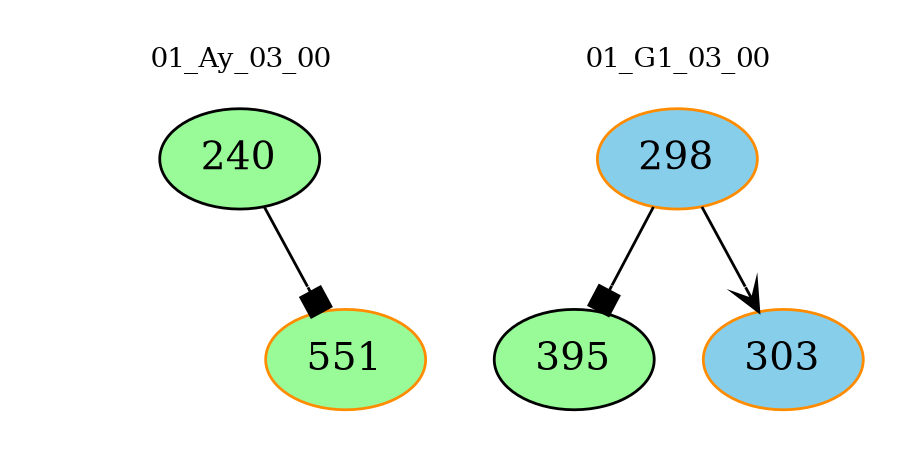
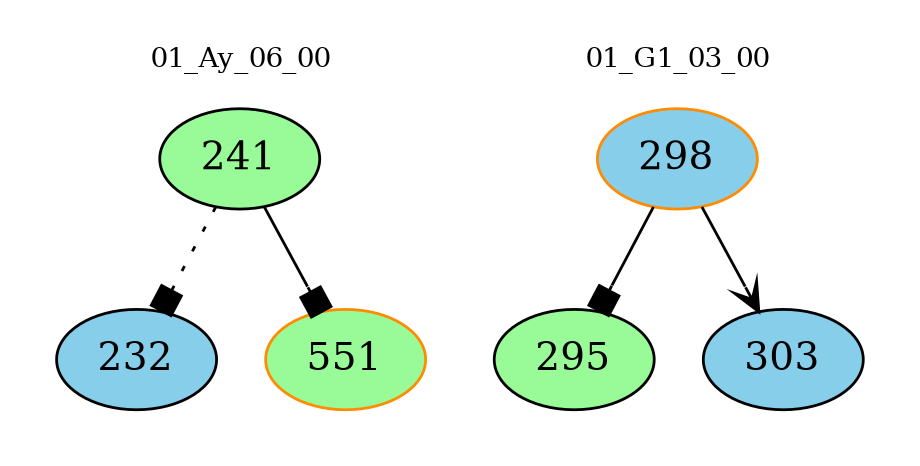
  digraph {
    node [color=black fillcolor=palegreen style=filled]
    edge [arrowhead=box color=black style=solid]
-   n1 [label=240]
+   n1 [label=241]
+   n2 [fillcolor=skyblue label=232]
    n3 [color=darkorange label=551]
    n4 [color=darkorange fillcolor=skyblue label=298]
-   n5 [label=395]
-   n6 [color=darkorange fillcolor=skyblue label=303]
+   n5 [label=295]
+   n6 [fillcolor=skyblue label=303]
    subgraph cluster_1 {
      color=white
      fontsize=10
-     label="01_Ay_03_00"
+     label="01_Ay_06_00"
      n1
+     n2
      n3
    }
    subgraph cluster_2 {
      color=white
      fontsize=10
      label="01_G1_03_00"
      n4
      n5
      n6
    }
+   n1 -> n2 [style=dotted]
    n1 -> n3
    n4 -> n5
    n4 -> n6 [arrowhead=vee]
  }
